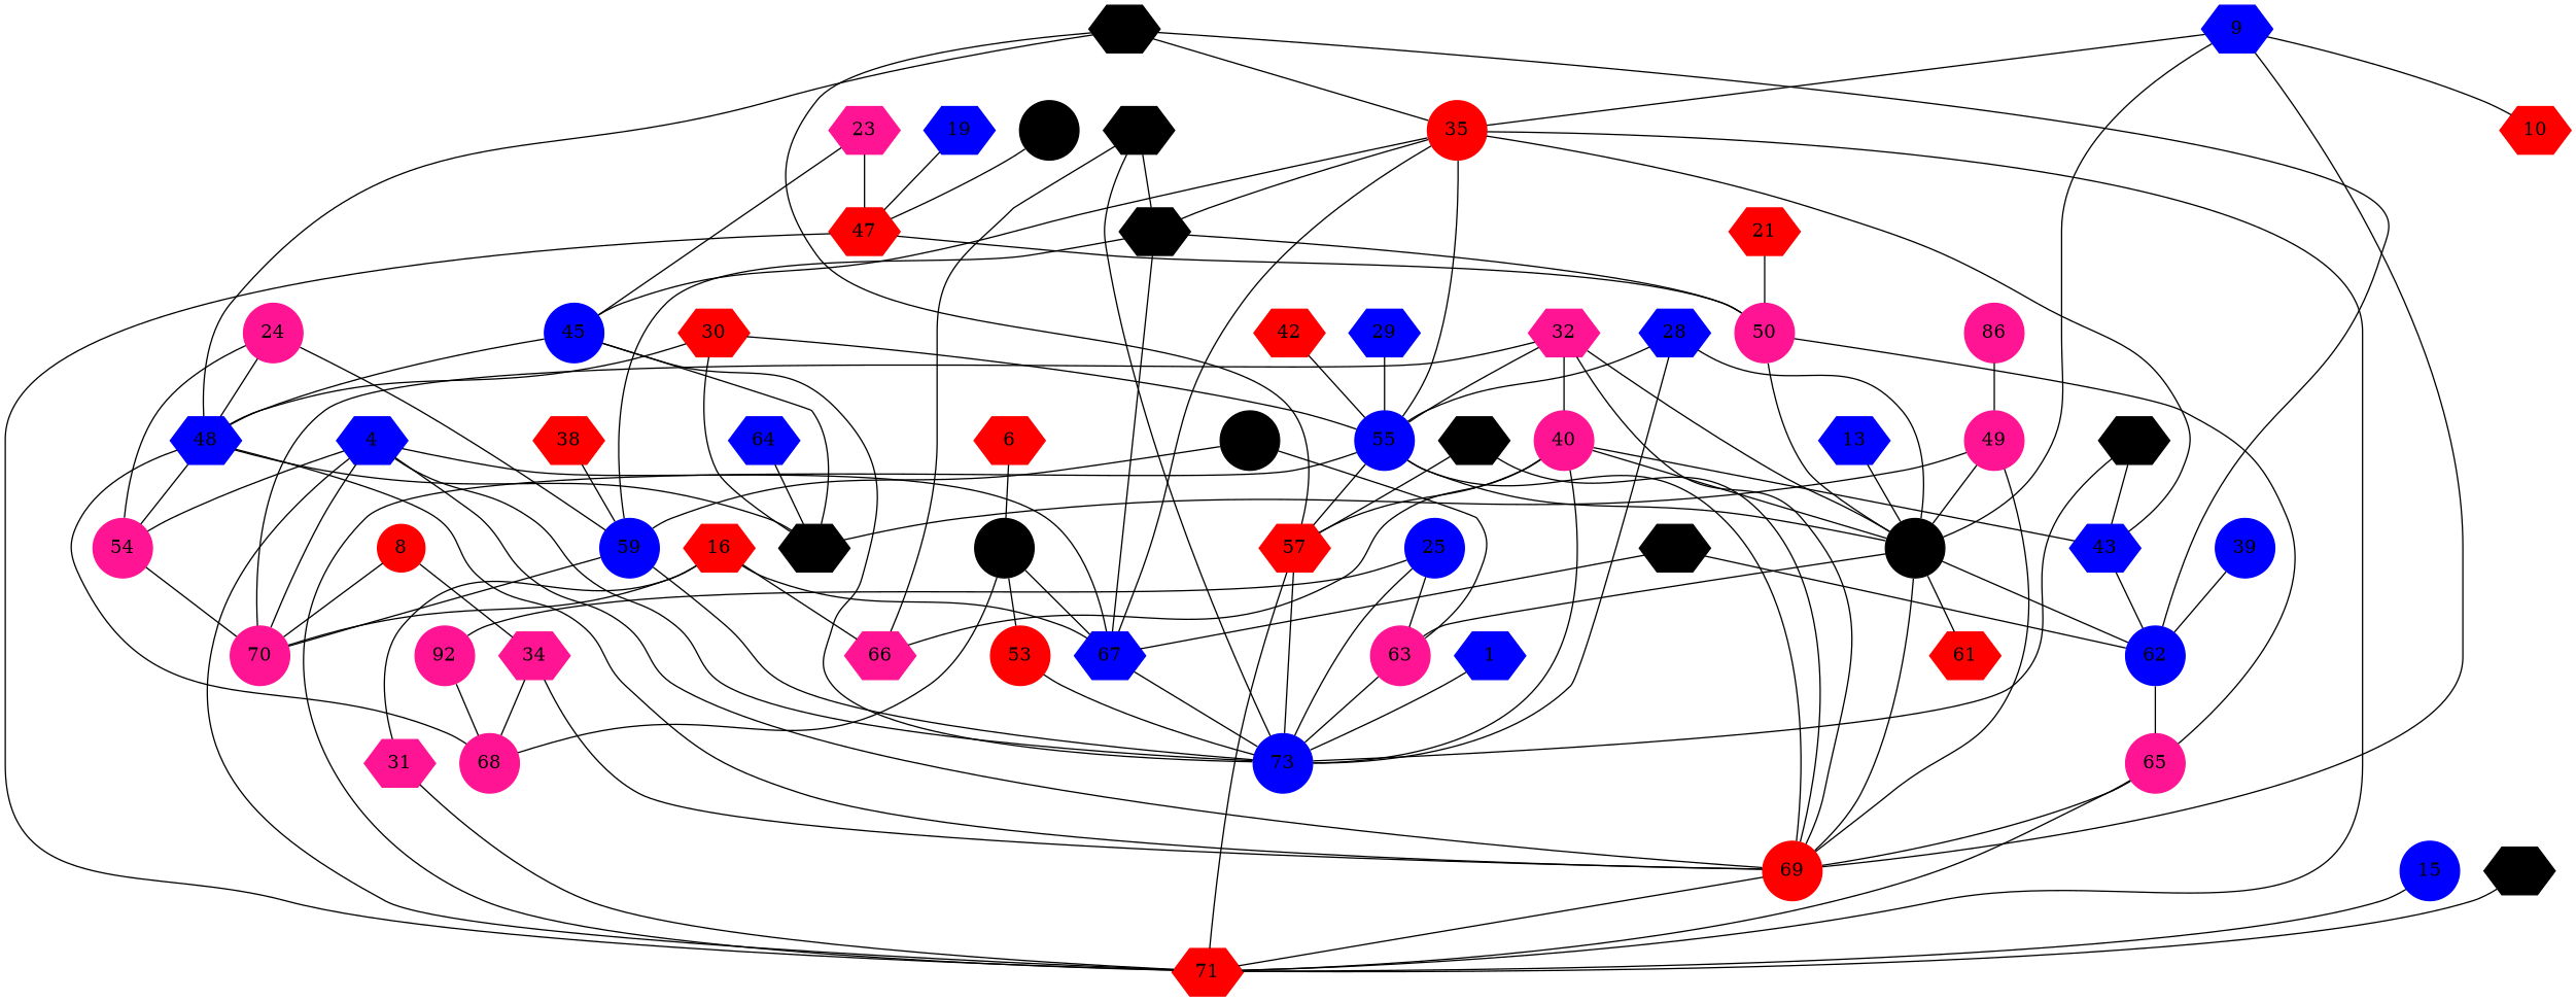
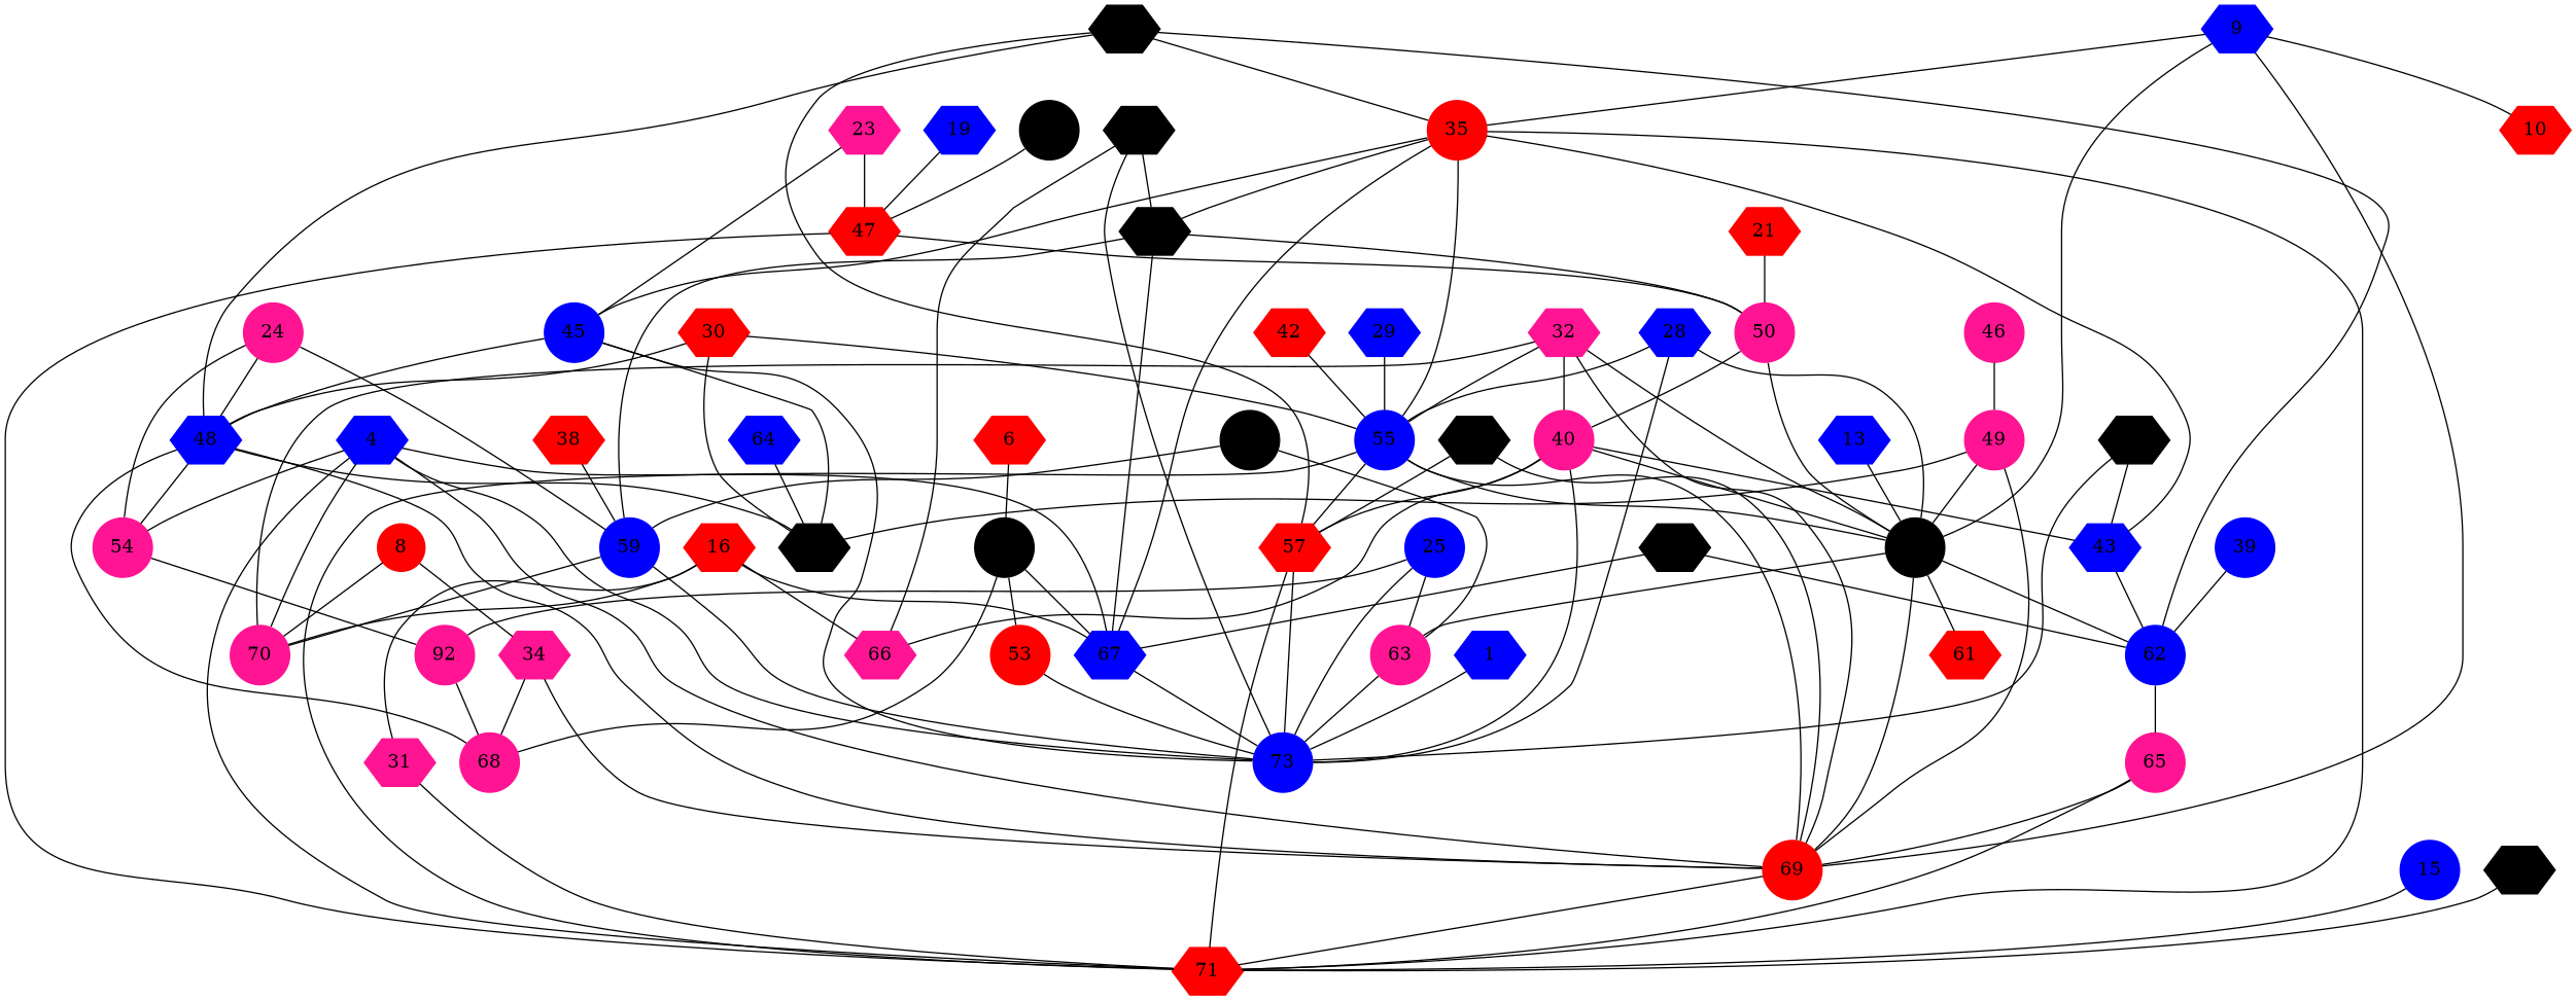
  graph {
    fontname="DejaVu Serif"
    node [color=blue fontname="DejaVu Serif" shape=hexagon style=filled]
    edge [fontname="DejaVu Serif" weight=1.0]
    73 [shape=circle]
    1
    4
    54 [color=deeppink shape=circle]
    67
    69 [color=red shape=circle]
    70 [color=deeppink shape=circle]
    71 [color=red]
    5 [color=black]
    35 [color=red shape=circle]
    48
    57 [color=red]
    62 [shape=circle]
    45 [shape=circle]
    55 [shape=circle]
    44 [color=black]
    43
    72 [color=black]
    68 [color=deeppink shape=circle]
    65 [color=deeppink shape=circle]
    6 [color=red]
    51 [color=black shape=circle]
    53 [color=red shape=circle]
    8 [color=red shape=circle]
    34 [color=deeppink]
    9
    10 [color=red]
    60 [color=black shape=circle]
    63 [color=deeppink shape=circle]
    61 [color=red]
    13
    15 [shape=circle]
    16 [color=red]
    31 [color=deeppink]
    66 [color=deeppink]
    17 [color=black shape=circle]
    47 [color=red]
    50 [color=deeppink shape=circle]
    19
    21 [color=red]
    n41 [color=deeppink label=23]
    24 [color=deeppink shape=circle]
    59 [shape=circle]
    25 [shape=circle]
    n45 [color=deeppink label=92 shape=circle]
    26 [color=black]
    27 [color=black]
    28
    29
    30 [color=red]
    32 [color=deeppink]
    40 [color=deeppink shape=circle]
    33 [color=black]
    38 [color=red]
    39 [shape=circle]
    41 [color=black]
    42 [color=red]
-   46 [color=deeppink shape=circle label=86]
+   46 [color=deeppink shape=circle]
    49 [color=deeppink shape=circle]
    56 [color=black shape=circle]
    58 [color=black]
    64
    1 -- 73
    4 -- 73
    4 -- 54
    4 -- 67
    4 -- 69
    4 -- 70
    4 -- 71
-   54 -- 70
+   54 -- n45
    67 -- 73
    69 -- 71
    5 -- 35
    5 -- 48
    5 -- 57
    5 -- 62
    35 -- 67
    35 -- 71 [weight=2.0]
    35 -- 45
    35 -- 55
    35 -- 44
    35 -- 43
    48 -- 54
    48 -- 69
    48 -- 72
    48 -- 68
    57 -- 73
    57 -- 71
    62 -- 65
    45 -- 73
    45 -- 48
    45 -- 72
    55 -- 69
    55 -- 71
    55 -- 57
    55 -- 60 [weight=2.0]
    44 -- 67
    44 -- 50
    44 -- 59
    43 -- 62
    65 -- 69
    65 -- 71
    6 -- 51
    51 -- 67
    51 -- 68
    51 -- 53
    53 -- 73
    8 -- 70
    8 -- 34
    34 -- 69
    34 -- 68
    9 -- 69
    9 -- 35
    9 -- 10
    9 -- 60
    60 -- 69
    60 -- 62
    60 -- 63
    60 -- 61
    63 -- 73
    13 -- 60
    15 -- 71
    16 -- 67
    16 -- 70
    16 -- 31
    16 -- 66
    31 -- 71
    17 -- 47
    47 -- 71 [weight=2.0]
    47 -- 50
-   50 -- 65
+   50 -- 40
    50 -- 60
    19 -- 47
    21 -- 50
    n41 -- 45
    n41 -- 47
    24 -- 54
    24 -- 48
    24 -- 59
    59 -- 73
    59 -- 70
    25 -- 73
    25 -- 63
    25 -- n45
    n45 -- 68
    26 -- 71
    27 -- 69
    27 -- 57
    28 -- 73
    28 -- 55
    28 -- 60
    29 -- 55
    30 -- 48
    30 -- 55
    30 -- 72
    32 -- 69
    32 -- 70
    32 -- 55
    32 -- 60
    32 -- 40
    40 -- 73
    40 -- 57
    40 -- 43
    40 -- 60
    40 -- 66
    33 -- 73
    33 -- 44
    33 -- 66
    38 -- 59
    39 -- 62 [weight=2.0]
    41 -- 73
    41 -- 43
    42 -- 55
    46 -- 49
    49 -- 69
    49 -- 72
    49 -- 60
    56 -- 63
    56 -- 59 [weight=2.0]
    58 -- 67
    58 -- 62
    64 -- 72
  }
